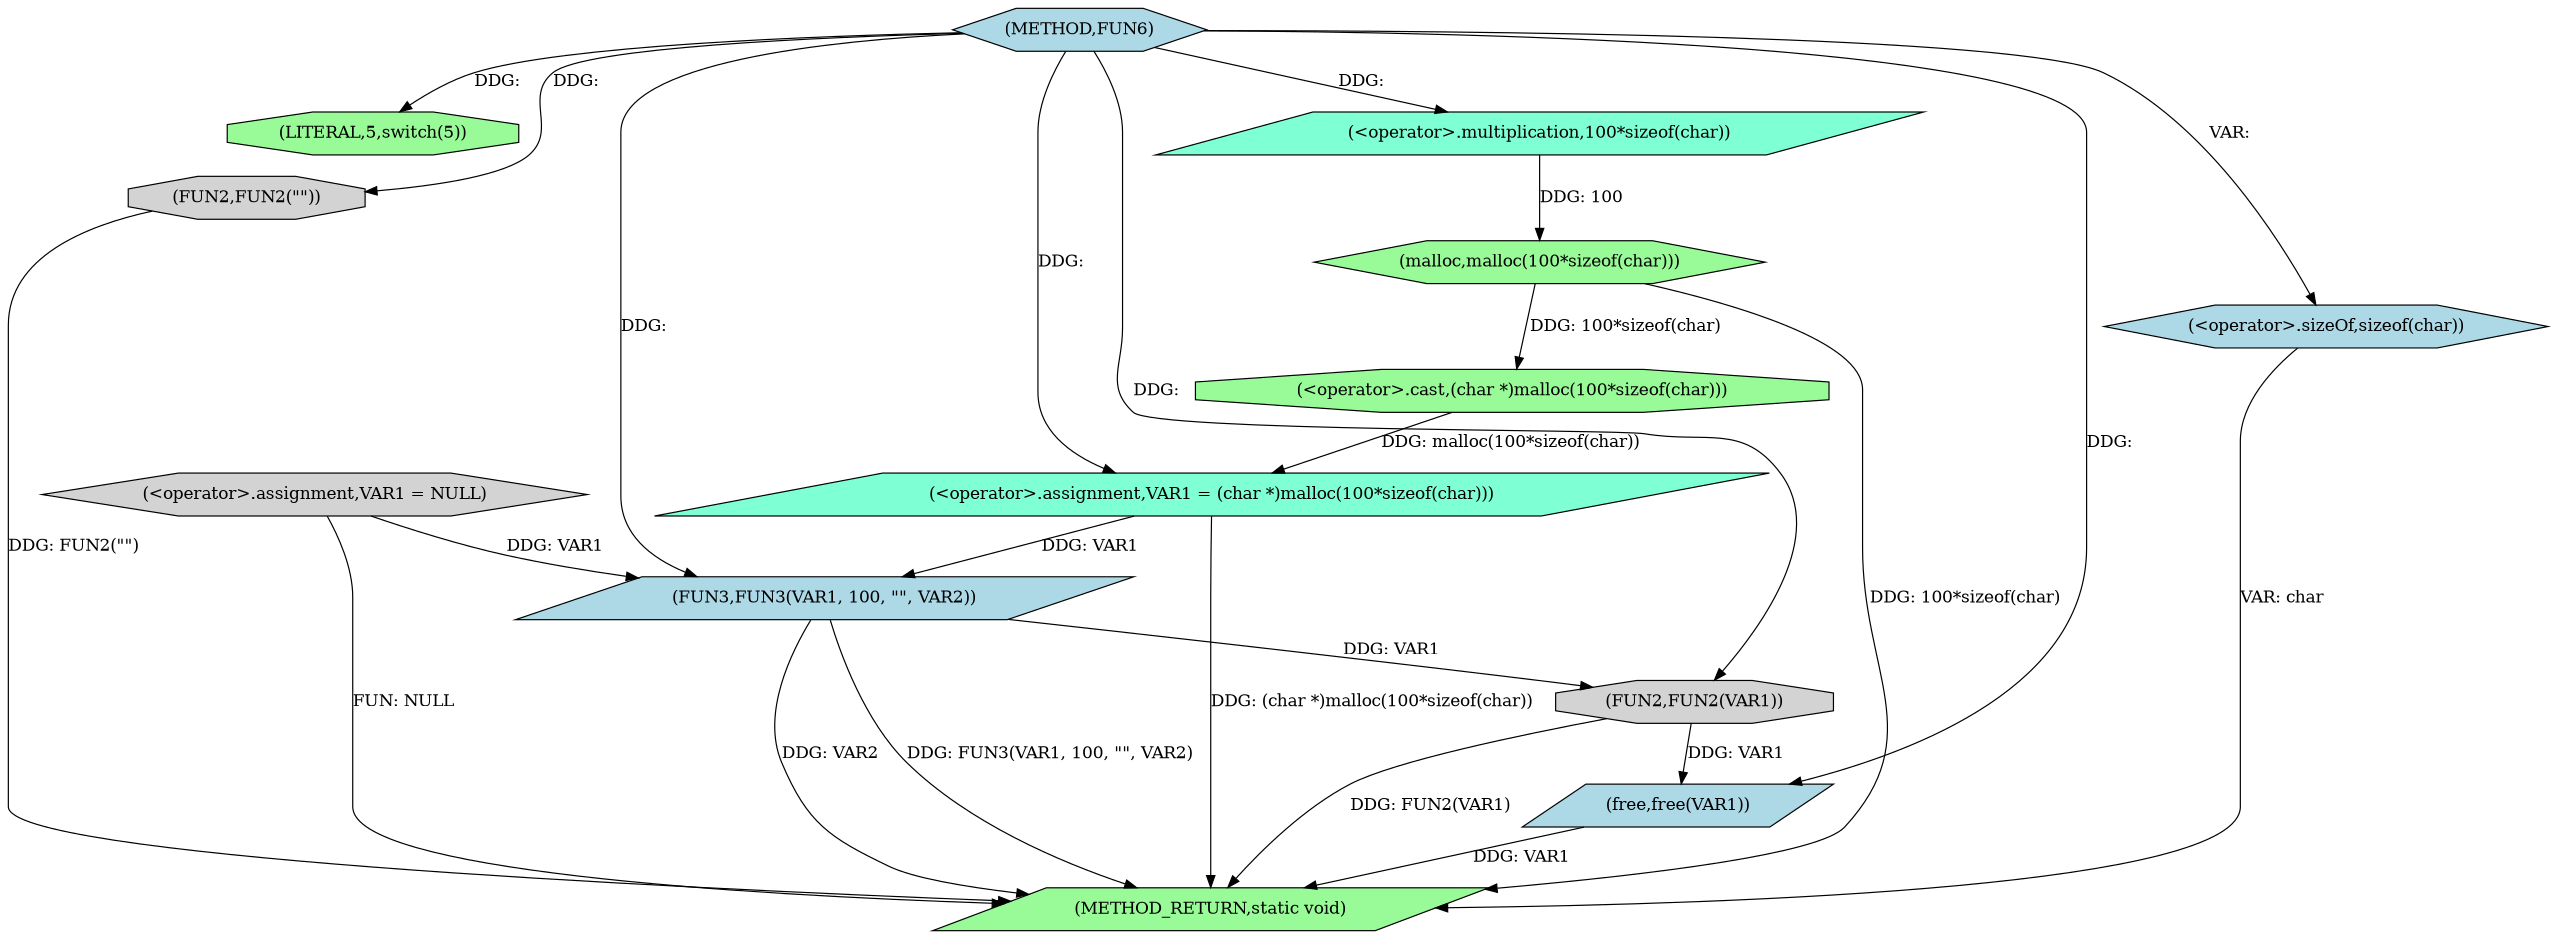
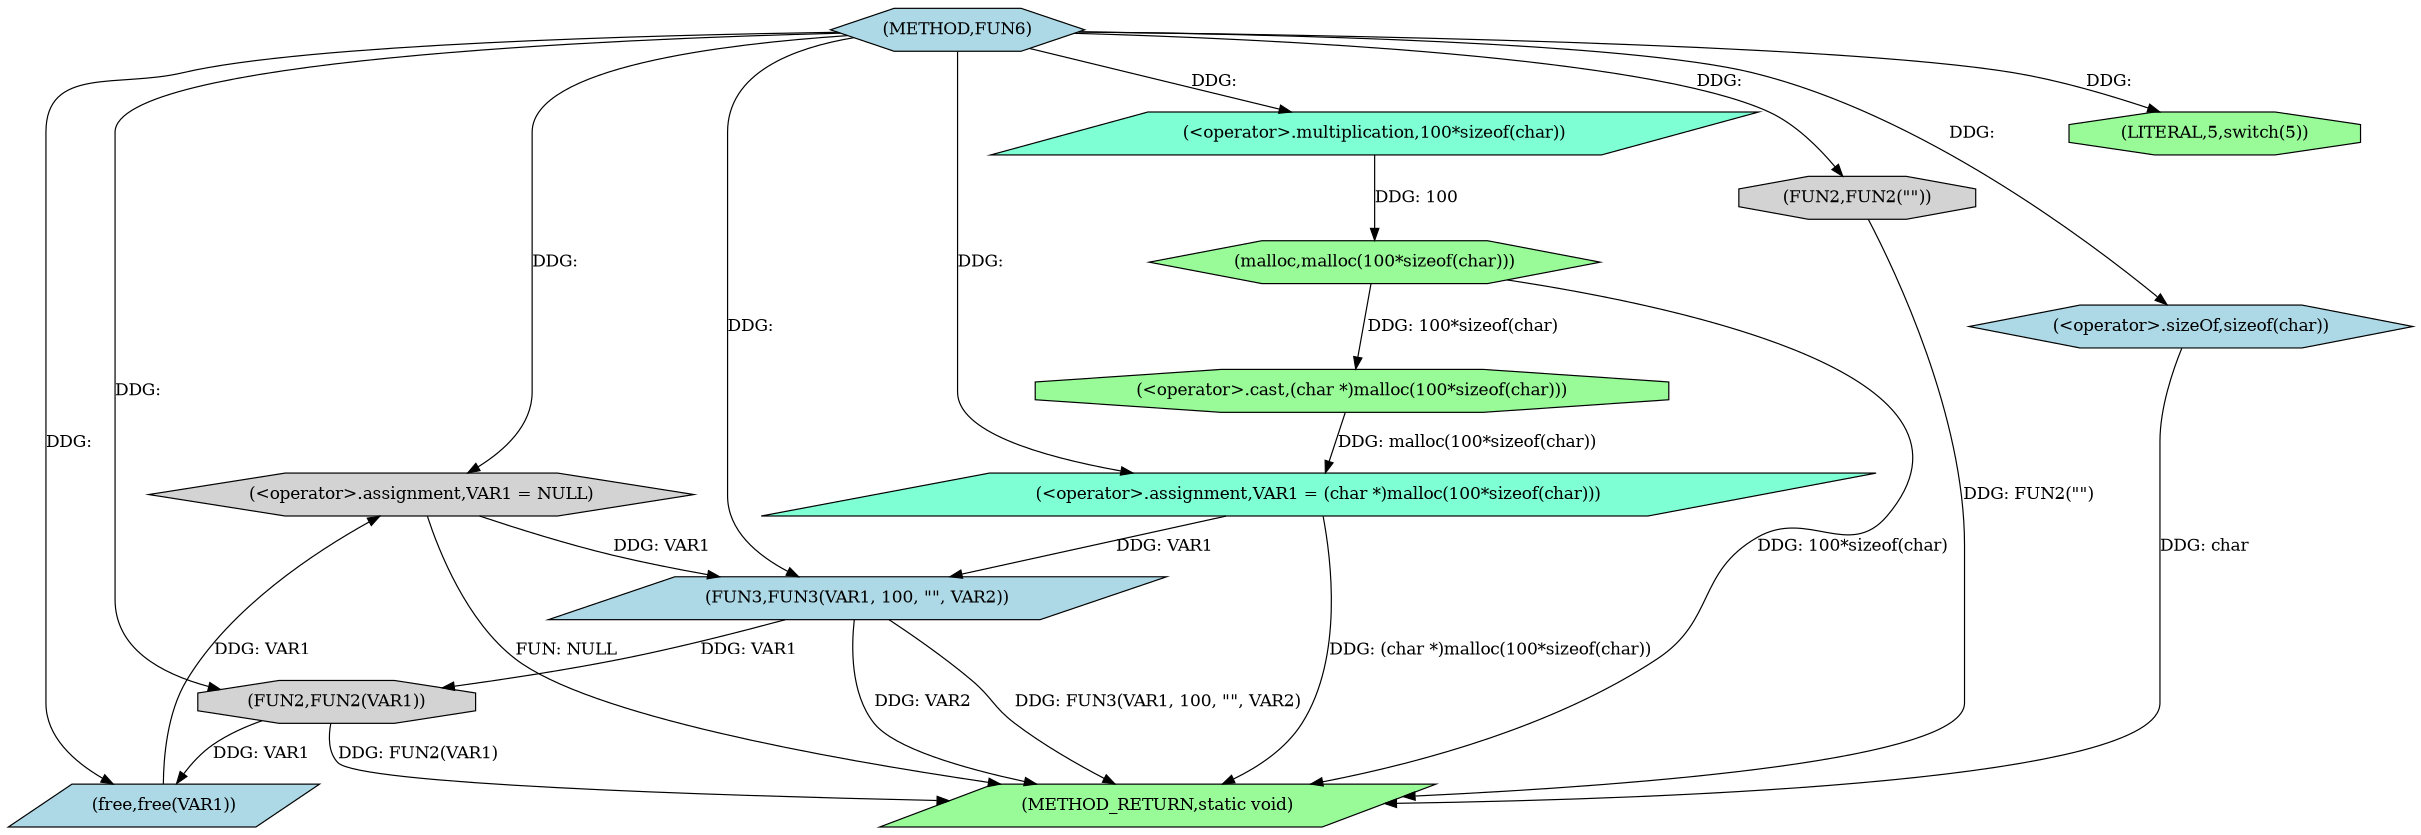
  digraph {
    node [fillcolor=lightblue shape=parallelogram style=filled]
    n1 [label="(METHOD,FUN6)" shape=hexagon]
    n2 [fillcolor=lightgrey label="(<operator>.assignment,VAR1 = NULL)" shape=hexagon]
    n3 [fillcolor=palegreen label="(LITERAL,5,switch(5))" shape=octagon]
    n4 [fillcolor=lightgrey label="(FUN2,FUN2(\"\"))" shape=octagon]
    n5 [fillcolor=aquamarine label="(<operator>.assignment,VAR1 = (char *)malloc(100*sizeof(char)))"]
    n6 [fillcolor=aquamarine label="(<operator>.multiplication,100*sizeof(char))"]
    n7 [label="(<operator>.sizeOf,sizeof(char))" shape=hexagon]
    n8 [label="(FUN3,FUN3(VAR1, 100, \"\", VAR2))"]
    n9 [fillcolor=lightgrey label="(FUN2,FUN2(VAR1))" shape=octagon]
    n10 [label="(free,free(VAR1))"]
    n11 [fillcolor=palegreen label="(METHOD_RETURN,static void)"]
    n12 [fillcolor=palegreen label="(malloc,malloc(100*sizeof(char)))" shape=hexagon]
    n13 [fillcolor=palegreen label="(<operator>.cast,(char *)malloc(100*sizeof(char)))" shape=octagon]
+   n1 -> n2 [label="DDG: "]
    n1 -> n3 [label="DDG: "]
    n1 -> n4 [label="DDG: "]
    n1 -> n5 [label="DDG: "]
    n1 -> n6 [label="DDG: "]
-   n1 -> n7 [label="VAR: "]
+   n1 -> n7 [label="DDG: "]
    n1 -> n8 [label="DDG: "]
    n1 -> n9 [label="DDG: "]
    n1 -> n10 [label="DDG: "]
    n2 -> n8 [label="DDG: VAR1"]
    n2 -> n11 [label="FUN: NULL"]
    n4 -> n11 [label="DDG: FUN2(\"\")"]
    n5 -> n8 [label="DDG: VAR1"]
    n5 -> n11 [label="DDG: (char *)malloc(100*sizeof(char))"]
    n6 -> n12 [label="DDG: 100"]
-   n7 -> n11 [label="VAR: char"]
+   n7 -> n11 [label="DDG: char"]
    n8 -> n9 [label="DDG: VAR1"]
    n8 -> n11 [label="DDG: VAR2"]
    n8 -> n11 [label="DDG: FUN3(VAR1, 100, \"\", VAR2)"]
    n9 -> n10 [label="DDG: VAR1"]
    n9 -> n11 [label="DDG: FUN2(VAR1)"]
-   n10 -> n11 [label="DDG: VAR1"]
+   n10 -> n2 [label="DDG: VAR1"]
    n12 -> n11 [label="DDG: 100*sizeof(char)"]
    n12 -> n13 [label="DDG: 100*sizeof(char)"]
    n13 -> n5 [label="DDG: malloc(100*sizeof(char))"]
  }
